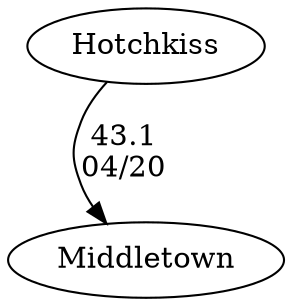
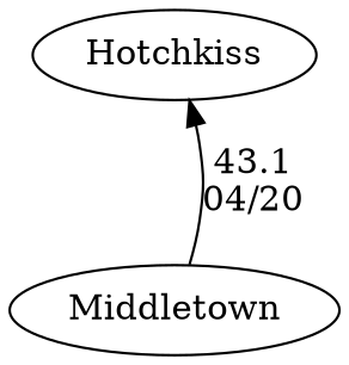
  digraph {
    Hotchkiss
    Middletown
-   Hotchkiss -> Middletown [label="43.1\n04/20" random=random weight=57]
+   Middletown -> Hotchkiss [label="43.1\n04/20" random=random weight=57]
  }
